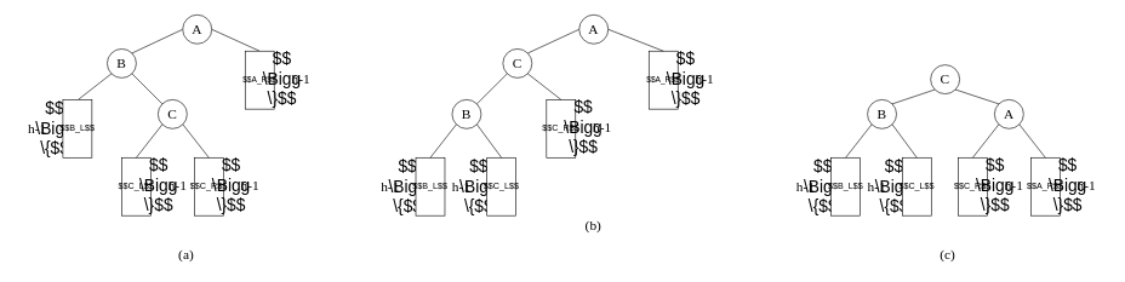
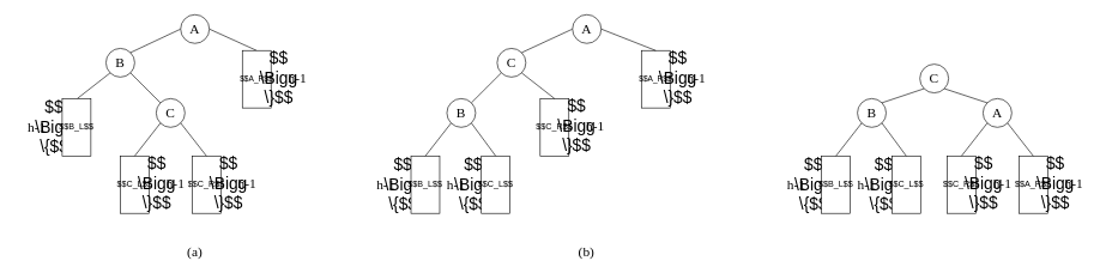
  <mxCell id="0" />
  <mxCell id="1" parent="0" />
  <mxCell id="2" style="edgeStyle=none;shape=connector;rounded=0;orthogonalLoop=1;jettySize=auto;html=1;exitX=0;exitY=1;exitDx=0;exitDy=0;entryX=0.5;entryY=0;entryDx=0;entryDy=0;labelBackgroundColor=default;strokeColor=default;align=center;verticalAlign=middle;fontFamily=Helvetica;fontSize=11;fontColor=default;endArrow=none;endFill=0;" edge="1" parent="1" source="3"><mxGeometry relative="1" as="geometry"><mxPoint x="106" y="137" as="targetPoint" /></mxGeometry></mxCell>
  <mxCell id="3" value="B" style="ellipse;whiteSpace=wrap;html=1;fontFamily=Times New Roman;fontSize=19;fontColor=default;" vertex="1" parent="1"><mxGeometry x="146" y="67" width="40" height="40" as="geometry" /></mxCell>
  <mxCell id="4" value="&lt;font face=&quot;Times New Roman&quot;&gt;&lt;span style=&quot;font-size: 19px;&quot;&gt;C&lt;/span&gt;&lt;/font&gt;" style="ellipse;whiteSpace=wrap;html=1;aspect=fixed;fontFamily=Helvetica;fontSize=11;fontColor=default;" vertex="1" parent="1"><mxGeometry x="216" y="137" width="40" height="40" as="geometry" /></mxCell>
  <mxCell id="5" style="edgeStyle=none;shape=connector;rounded=0;orthogonalLoop=1;jettySize=auto;html=1;exitX=1;exitY=1;exitDx=0;exitDy=0;labelBackgroundColor=default;strokeColor=default;align=center;verticalAlign=middle;fontFamily=Helvetica;fontSize=11;fontColor=default;endArrow=none;endFill=0;" edge="1" parent="1" source="3" target="4"><mxGeometry relative="1" as="geometry" /></mxCell>
  <mxCell id="6" value="&lt;font style=&quot;font-size: 23px;&quot;&gt;$$ \Bigg \{$$&lt;/font&gt;" style="text;html=1;strokeColor=none;fillColor=none;align=center;verticalAlign=middle;whiteSpace=wrap;rounded=0;fontSize=11;fontFamily=Helvetica;fontColor=default;" vertex="1" parent="1"><mxGeometry x="44" y="162" width="60" height="30" as="geometry" /></mxCell>
  <mxCell id="7" value="" style="group;fontFamily=Helvetica;fontSize=11;fontColor=default;" vertex="1" connectable="0" parent="1"><mxGeometry x="85" y="137" width="40" height="120" as="geometry" /></mxCell>
  <mxCell id="8" value="&lt;font style=&quot;font-size: 12px;&quot;&gt;$$B_L$$&lt;/font&gt;" style="rounded=0;whiteSpace=wrap;html=1;direction=west;fontFamily=Helvetica;fontSize=11;fontColor=default;" vertex="1" parent="7"><mxGeometry width="40" height="80" as="geometry" /></mxCell>
  <mxCell id="9" value="" style="group" vertex="1" connectable="0" parent="1"><mxGeometry x="166" y="217" width="107" height="80" as="geometry" /></mxCell>
  <mxCell id="10" value="&lt;font style=&quot;font-size: 19px;&quot; face=&quot;Times New Roman&quot;&gt;h-1&lt;/font&gt;" style="text;html=1;strokeColor=none;fillColor=none;align=center;verticalAlign=middle;whiteSpace=wrap;rounded=0;fontSize=11;fontFamily=Helvetica;fontColor=default;" vertex="1" parent="9"><mxGeometry x="47" y="24" width="60" height="30" as="geometry" /></mxCell>
  <mxCell id="11" value="" style="group" vertex="1" connectable="0" parent="9"><mxGeometry width="81" height="80" as="geometry" /></mxCell>
  <mxCell id="12" value="$$C_L$$" style="rounded=0;whiteSpace=wrap;html=1;" vertex="1" parent="11"><mxGeometry width="40" height="80" as="geometry" /></mxCell>
  <mxCell id="13" value="&lt;font style=&quot;font-size: 23px;&quot;&gt;$$ \Bigg \}$$&lt;/font&gt;" style="text;html=1;strokeColor=none;fillColor=none;align=center;verticalAlign=middle;whiteSpace=wrap;rounded=0;fontSize=11;fontFamily=Helvetica;fontColor=default;" vertex="1" parent="11"><mxGeometry x="21" y="24" width="60" height="30" as="geometry" /></mxCell>
  <mxCell id="14" style="edgeStyle=none;shape=connector;rounded=0;orthogonalLoop=1;jettySize=auto;html=1;exitX=0;exitY=1;exitDx=0;exitDy=0;entryX=0.5;entryY=0;entryDx=0;entryDy=0;labelBackgroundColor=default;strokeColor=default;align=center;verticalAlign=middle;fontFamily=Helvetica;fontSize=11;fontColor=default;endArrow=none;endFill=0;" edge="1" parent="1" source="4" target="12"><mxGeometry relative="1" as="geometry" /></mxCell>
  <mxCell id="15" value="" style="group" vertex="1" connectable="0" parent="1"><mxGeometry x="266" y="217" width="107" height="80" as="geometry" /></mxCell>
  <mxCell id="16" value="&lt;font style=&quot;font-size: 19px;&quot; face=&quot;Times New Roman&quot;&gt;h-1&lt;/font&gt;" style="text;html=1;strokeColor=none;fillColor=none;align=center;verticalAlign=middle;whiteSpace=wrap;rounded=0;fontSize=11;fontFamily=Helvetica;fontColor=default;" vertex="1" parent="15"><mxGeometry x="47" y="24" width="60" height="30" as="geometry" /></mxCell>
  <mxCell id="17" value="" style="group" vertex="1" connectable="0" parent="15"><mxGeometry width="81" height="80" as="geometry" /></mxCell>
  <mxCell id="18" value="$$C_R$$" style="rounded=0;whiteSpace=wrap;html=1;" vertex="1" parent="17"><mxGeometry width="40" height="80" as="geometry" /></mxCell>
  <mxCell id="19" value="&lt;font style=&quot;font-size: 23px;&quot;&gt;$$ \Bigg \}$$&lt;/font&gt;" style="text;html=1;strokeColor=none;fillColor=none;align=center;verticalAlign=middle;whiteSpace=wrap;rounded=0;fontSize=11;fontFamily=Helvetica;fontColor=default;" vertex="1" parent="17"><mxGeometry x="21" y="24" width="60" height="30" as="geometry" /></mxCell>
  <mxCell id="20" style="edgeStyle=none;shape=connector;rounded=0;orthogonalLoop=1;jettySize=auto;html=1;exitX=1;exitY=1;exitDx=0;exitDy=0;entryX=0.5;entryY=0;entryDx=0;entryDy=0;labelBackgroundColor=default;strokeColor=default;align=center;verticalAlign=middle;fontFamily=Helvetica;fontSize=11;fontColor=default;endArrow=none;endFill=0;" edge="1" parent="1" source="4" target="18"><mxGeometry relative="1" as="geometry" /></mxCell>
- <mxCell id="21" value="&lt;span style=&quot;font-size: 19px;&quot;&gt;&lt;font face=&quot;Times New Roman&quot;&gt;(a)&lt;/font&gt;&lt;/span&gt;" style="text;html=1;strokeColor=none;fillColor=none;align=center;verticalAlign=middle;whiteSpace=wrap;rounded=0;fontSize=11;fontFamily=Helvetica;fontColor=default;" vertex="1" parent="1"><mxGeometry x="225" y="337" width="60" height="30" as="geometry" /></mxCell>
+ <mxCell id="21" value="&lt;span style=&quot;font-size: 19px;&quot;&gt;&lt;font face=&quot;Times New Roman&quot;&gt;(a)&lt;/font&gt;&lt;/span&gt;" style="text;html=1;strokeColor=none;fillColor=none;align=center;verticalAlign=middle;whiteSpace=wrap;rounded=0;fontSize=11;fontFamily=Helvetica;fontColor=default;" vertex="1" parent="1"><mxGeometry x="240" y="337" width="60" height="30" as="geometry" /></mxCell>
  <mxCell id="22" value="&lt;font style=&quot;font-size: 19px;&quot; face=&quot;Times New Roman&quot;&gt;h-1&lt;/font&gt;" style="text;html=1;strokeColor=none;fillColor=none;align=center;verticalAlign=middle;whiteSpace=wrap;rounded=0;fontSize=11;fontFamily=Helvetica;fontColor=default;" vertex="1" parent="1"><mxGeometry x="20" y="162" width="60" height="30" as="geometry" /></mxCell>
  <mxCell id="23" style="edgeStyle=none;shape=connector;rounded=0;orthogonalLoop=1;jettySize=auto;html=1;exitX=0;exitY=0.5;exitDx=0;exitDy=0;entryX=1;entryY=0;entryDx=0;entryDy=0;labelBackgroundColor=default;strokeColor=default;align=center;verticalAlign=middle;fontFamily=Helvetica;fontSize=11;fontColor=default;endArrow=none;endFill=0;" edge="1" parent="1" source="25" target="3"><mxGeometry relative="1" as="geometry" /></mxCell>
  <mxCell id="24" style="edgeStyle=none;shape=connector;rounded=0;orthogonalLoop=1;jettySize=auto;html=1;exitX=1;exitY=0.5;exitDx=0;exitDy=0;labelBackgroundColor=default;strokeColor=default;align=center;verticalAlign=middle;fontFamily=Helvetica;fontSize=11;fontColor=default;endArrow=none;endFill=0;" edge="1" parent="1" source="25"><mxGeometry relative="1" as="geometry"><mxPoint x="356" y="70" as="targetPoint" /></mxGeometry></mxCell>
  <mxCell id="25" value="A" style="ellipse;whiteSpace=wrap;html=1;fontFamily=Times New Roman;fontSize=19;" vertex="1" parent="1"><mxGeometry x="250" y="20" width="40" height="40" as="geometry" /></mxCell>
  <mxCell id="26" value="" style="group;fontFamily=Helvetica;fontSize=11;fontColor=default;" vertex="1" connectable="0" parent="1"><mxGeometry x="336" y="70" width="107" height="80" as="geometry" /></mxCell>
  <mxCell id="27" value="&lt;font style=&quot;font-size: 19px;&quot; face=&quot;Times New Roman&quot;&gt;h-1&lt;/font&gt;" style="text;html=1;strokeColor=none;fillColor=none;align=center;verticalAlign=middle;whiteSpace=wrap;rounded=0;fontSize=11;fontFamily=Helvetica;fontColor=default;" vertex="1" parent="26"><mxGeometry x="47" y="24" width="60" height="30" as="geometry" /></mxCell>
  <mxCell id="28" value="" style="group;fontFamily=Helvetica;fontSize=11;fontColor=default;" vertex="1" connectable="0" parent="26"><mxGeometry width="81" height="80" as="geometry" /></mxCell>
  <mxCell id="29" value="$$A_R$$" style="rounded=0;whiteSpace=wrap;html=1;fontFamily=Helvetica;fontSize=11;fontColor=default;" vertex="1" parent="28"><mxGeometry width="40" height="80" as="geometry" /></mxCell>
  <mxCell id="30" value="&lt;font style=&quot;font-size: 23px;&quot;&gt;$$ \Bigg \}$$&lt;/font&gt;" style="text;html=1;strokeColor=none;fillColor=none;align=center;verticalAlign=middle;whiteSpace=wrap;rounded=0;fontSize=11;fontFamily=Helvetica;fontColor=default;" vertex="1" parent="28"><mxGeometry x="21" y="24" width="60" height="30" as="geometry" /></mxCell>
  <mxCell id="31" value="" style="group" vertex="1" connectable="0" parent="1"><mxGeometry x="506" y="20" width="493" height="347" as="geometry" /></mxCell>
  <mxCell id="32" value="" style="group;flipH=0;" vertex="1" connectable="0" parent="31"><mxGeometry y="47" width="352" height="300" as="geometry" /></mxCell>
  <mxCell id="33" value="C" style="ellipse;whiteSpace=wrap;html=1;fontFamily=Times New Roman;fontSize=19;" vertex="1" parent="32"><mxGeometry x="185" width="40" height="40" as="geometry" /></mxCell>
  <mxCell id="34" value="B" style="ellipse;whiteSpace=wrap;html=1;fontFamily=Times New Roman;fontSize=19;" vertex="1" parent="32"><mxGeometry x="115" y="70" width="40" height="40" as="geometry" /></mxCell>
  <mxCell id="35" style="rounded=0;orthogonalLoop=1;jettySize=auto;html=1;exitX=0;exitY=1;exitDx=0;exitDy=0;endArrow=none;endFill=0;" edge="1" parent="32" source="33" target="34"><mxGeometry relative="1" as="geometry" /></mxCell>
  <mxCell id="36" value="" style="group" vertex="1" connectable="0" parent="32"><mxGeometry y="150" width="105" height="120" as="geometry" /></mxCell>
  <mxCell id="37" value="&lt;font style=&quot;font-size: 19px;&quot; face=&quot;Times New Roman&quot;&gt;h-1&lt;/font&gt;" style="text;html=1;strokeColor=none;fillColor=none;align=center;verticalAlign=middle;whiteSpace=wrap;rounded=0;fontSize=11;fontFamily=Helvetica;fontColor=default;" vertex="1" parent="36"><mxGeometry y="25" width="60" height="30" as="geometry" /></mxCell>
  <mxCell id="38" value="&lt;font style=&quot;font-size: 23px;&quot;&gt;$$ \Bigg \{$$&lt;/font&gt;" style="text;html=1;strokeColor=none;fillColor=none;align=center;verticalAlign=middle;whiteSpace=wrap;rounded=0;fontSize=11;fontFamily=Helvetica;fontColor=default;" vertex="1" parent="36"><mxGeometry x="24" y="25" width="60" height="30" as="geometry" /></mxCell>
  <mxCell id="39" value="" style="group" vertex="1" connectable="0" parent="36"><mxGeometry x="65" width="40" height="120" as="geometry" /></mxCell>
  <mxCell id="40" value="&lt;font style=&quot;font-size: 12px;&quot;&gt;$$B_L$$&lt;/font&gt;" style="rounded=0;whiteSpace=wrap;html=1;direction=west;" vertex="1" parent="39"><mxGeometry width="40" height="80" as="geometry" /></mxCell>
  <mxCell id="41" style="edgeStyle=none;shape=connector;rounded=0;orthogonalLoop=1;jettySize=auto;html=1;exitX=0;exitY=1;exitDx=0;exitDy=0;entryX=0.5;entryY=1;entryDx=0;entryDy=0;labelBackgroundColor=default;strokeColor=default;align=center;verticalAlign=middle;fontFamily=Helvetica;fontSize=11;fontColor=default;endArrow=none;endFill=0;" edge="1" parent="32" source="34" target="40"><mxGeometry relative="1" as="geometry" /></mxCell>
  <mxCell id="42" value="" style="group" vertex="1" connectable="0" parent="32"><mxGeometry x="98" y="150" width="105" height="120" as="geometry" /></mxCell>
  <mxCell id="43" value="&lt;font style=&quot;font-size: 19px;&quot; face=&quot;Times New Roman&quot;&gt;h-1&lt;/font&gt;" style="text;html=1;strokeColor=none;fillColor=none;align=center;verticalAlign=middle;whiteSpace=wrap;rounded=0;fontSize=11;fontFamily=Helvetica;fontColor=default;" vertex="1" parent="42"><mxGeometry y="25" width="60" height="30" as="geometry" /></mxCell>
  <mxCell id="44" value="&lt;font style=&quot;font-size: 23px;&quot;&gt;$$ \Bigg \{$$&lt;/font&gt;" style="text;html=1;strokeColor=none;fillColor=none;align=center;verticalAlign=middle;whiteSpace=wrap;rounded=0;fontSize=11;fontFamily=Helvetica;fontColor=default;" vertex="1" parent="42"><mxGeometry x="24" y="25" width="60" height="30" as="geometry" /></mxCell>
  <mxCell id="45" value="" style="group" vertex="1" connectable="0" parent="42"><mxGeometry x="65" width="40" height="120" as="geometry" /></mxCell>
  <mxCell id="46" value="&lt;font style=&quot;font-size: 12px;&quot;&gt;$$C_L$$&lt;/font&gt;" style="rounded=0;whiteSpace=wrap;html=1;direction=west;" vertex="1" parent="45"><mxGeometry width="40" height="80" as="geometry" /></mxCell>
  <mxCell id="47" style="edgeStyle=none;shape=connector;rounded=0;orthogonalLoop=1;jettySize=auto;html=1;exitX=1;exitY=1;exitDx=0;exitDy=0;entryX=0.5;entryY=1;entryDx=0;entryDy=0;labelBackgroundColor=default;strokeColor=default;align=center;verticalAlign=middle;fontFamily=Helvetica;fontSize=11;fontColor=default;endArrow=none;endFill=0;" edge="1" parent="32" source="34" target="46"><mxGeometry relative="1" as="geometry" /></mxCell>
  <mxCell id="48" value="" style="group" vertex="1" connectable="0" parent="32"><mxGeometry x="245" y="70" width="107" height="80" as="geometry" /></mxCell>
  <mxCell id="49" value="&lt;font style=&quot;font-size: 19px;&quot; face=&quot;Times New Roman&quot;&gt;h-1&lt;/font&gt;" style="text;html=1;strokeColor=none;fillColor=none;align=center;verticalAlign=middle;whiteSpace=wrap;rounded=0;fontSize=11;fontFamily=Helvetica;fontColor=default;" vertex="1" parent="48"><mxGeometry x="47" y="24" width="60" height="30" as="geometry" /></mxCell>
  <mxCell id="50" value="" style="group" vertex="1" connectable="0" parent="48"><mxGeometry width="81" height="80" as="geometry" /></mxCell>
  <mxCell id="51" value="$$C_R$$" style="rounded=0;whiteSpace=wrap;html=1;" vertex="1" parent="50"><mxGeometry width="40" height="80" as="geometry" /></mxCell>
  <mxCell id="52" value="&lt;font style=&quot;font-size: 23px;&quot;&gt;$$ \Bigg \}$$&lt;/font&gt;" style="text;html=1;strokeColor=none;fillColor=none;align=center;verticalAlign=middle;whiteSpace=wrap;rounded=0;fontSize=11;fontFamily=Helvetica;fontColor=default;" vertex="1" parent="50"><mxGeometry x="21" y="24" width="60" height="30" as="geometry" /></mxCell>
  <mxCell id="53" style="edgeStyle=none;shape=connector;rounded=0;orthogonalLoop=1;jettySize=auto;html=1;exitX=1;exitY=1;exitDx=0;exitDy=0;entryX=0.5;entryY=0;entryDx=0;entryDy=0;labelBackgroundColor=default;strokeColor=default;align=center;verticalAlign=middle;fontFamily=Helvetica;fontSize=11;fontColor=default;endArrow=none;endFill=0;" edge="1" parent="32" source="33" target="51"><mxGeometry relative="1" as="geometry" /></mxCell>
- <mxCell id="54" value="&lt;span style=&quot;font-size: 19px;&quot;&gt;&lt;font face=&quot;Times New Roman&quot;&gt;(b)&amp;nbsp;&lt;/font&gt;&lt;/span&gt;" style="text;html=1;strokeColor=none;fillColor=none;align=center;verticalAlign=middle;whiteSpace=wrap;rounded=0;fontSize=11;fontFamily=Helvetica;fontColor=default;" vertex="1" parent="32"><mxGeometry x="282" y="230" width="60" height="30" as="geometry" /></mxCell>
+ <mxCell id="54" value="&lt;span style=&quot;font-size: 19px;&quot;&gt;&lt;font face=&quot;Times New Roman&quot;&gt;(b)&amp;nbsp;&lt;/font&gt;&lt;/span&gt;" style="text;html=1;strokeColor=none;fillColor=none;align=center;verticalAlign=middle;whiteSpace=wrap;rounded=0;fontSize=11;fontFamily=Helvetica;fontColor=default;" vertex="1" parent="32"><mxGeometry x="282" y="270" width="60" height="30" as="geometry" /></mxCell>
  <mxCell id="55" style="edgeStyle=none;shape=connector;rounded=0;orthogonalLoop=1;jettySize=auto;html=1;exitX=0;exitY=0.5;exitDx=0;exitDy=0;entryX=1;entryY=0;entryDx=0;entryDy=0;labelBackgroundColor=default;strokeColor=default;align=center;verticalAlign=middle;fontFamily=Helvetica;fontSize=11;fontColor=default;endArrow=none;endFill=0;" edge="1" parent="31" source="56" target="33"><mxGeometry relative="1" as="geometry" /></mxCell>
  <mxCell id="56" value="A" style="ellipse;whiteSpace=wrap;html=1;fontFamily=Times New Roman;fontSize=19;fontColor=default;" vertex="1" parent="31"><mxGeometry x="290" width="40" height="40" as="geometry" /></mxCell>
  <mxCell id="57" value="" style="group;fontFamily=Helvetica;fontSize=11;fontColor=default;" vertex="1" connectable="0" parent="31"><mxGeometry x="386" y="50" width="107" height="80" as="geometry" /></mxCell>
  <mxCell id="58" value="&lt;font style=&quot;font-size: 19px;&quot; face=&quot;Times New Roman&quot;&gt;h-1&lt;/font&gt;" style="text;html=1;strokeColor=none;fillColor=none;align=center;verticalAlign=middle;whiteSpace=wrap;rounded=0;fontSize=11;fontFamily=Helvetica;fontColor=default;" vertex="1" parent="57"><mxGeometry x="47" y="24" width="60" height="30" as="geometry" /></mxCell>
  <mxCell id="59" value="" style="group;fontFamily=Helvetica;fontSize=11;fontColor=default;" vertex="1" connectable="0" parent="57"><mxGeometry width="81" height="80" as="geometry" /></mxCell>
  <mxCell id="60" value="$$A_R$$" style="rounded=0;whiteSpace=wrap;html=1;fontFamily=Helvetica;fontSize=11;fontColor=default;" vertex="1" parent="59"><mxGeometry width="40" height="80" as="geometry" /></mxCell>
  <mxCell id="61" value="&lt;font style=&quot;font-size: 23px;&quot;&gt;$$ \Bigg \}$$&lt;/font&gt;" style="text;html=1;strokeColor=none;fillColor=none;align=center;verticalAlign=middle;whiteSpace=wrap;rounded=0;fontSize=11;fontFamily=Helvetica;fontColor=default;" vertex="1" parent="59"><mxGeometry x="21" y="24" width="60" height="30" as="geometry" /></mxCell>
  <mxCell id="62" style="edgeStyle=none;shape=connector;rounded=0;orthogonalLoop=1;jettySize=auto;html=1;exitX=1;exitY=0.5;exitDx=0;exitDy=0;entryX=0.5;entryY=0;entryDx=0;entryDy=0;labelBackgroundColor=default;strokeColor=default;align=center;verticalAlign=middle;fontFamily=Helvetica;fontSize=11;fontColor=default;endArrow=none;endFill=0;" edge="1" parent="31" source="56" target="60"><mxGeometry relative="1" as="geometry" /></mxCell>
  <mxCell id="63" value="B" style="ellipse;whiteSpace=wrap;html=1;fontFamily=Times New Roman;fontSize=19;" vertex="1" parent="1"><mxGeometry x="1193" y="137" width="40" height="40" as="geometry" /></mxCell>
  <mxCell id="64" value="" style="group" vertex="1" connectable="0" parent="1"><mxGeometry x="1068" y="217" width="105" height="120" as="geometry" /></mxCell>
  <mxCell id="65" value="&lt;font style=&quot;font-size: 19px;&quot; face=&quot;Times New Roman&quot;&gt;h-1&lt;/font&gt;" style="text;html=1;strokeColor=none;fillColor=none;align=center;verticalAlign=middle;whiteSpace=wrap;rounded=0;fontSize=11;fontFamily=Helvetica;fontColor=default;" vertex="1" parent="64"><mxGeometry x="10" y="25" width="60" height="30" as="geometry" /></mxCell>
  <mxCell id="66" value="&lt;font style=&quot;font-size: 23px;&quot;&gt;$$ \Bigg \{$$&lt;/font&gt;" style="text;html=1;strokeColor=none;fillColor=none;align=center;verticalAlign=middle;whiteSpace=wrap;rounded=0;fontSize=11;fontFamily=Helvetica;fontColor=default;" vertex="1" parent="64"><mxGeometry x="34" y="25" width="60" height="30" as="geometry" /></mxCell>
  <mxCell id="67" value="" style="group" vertex="1" connectable="0" parent="64"><mxGeometry x="65" width="40" height="120" as="geometry" /></mxCell>
  <mxCell id="68" value="&lt;font style=&quot;font-size: 12px;&quot;&gt;$$B_L$$&lt;/font&gt;" style="rounded=0;whiteSpace=wrap;html=1;direction=west;" vertex="1" parent="67"><mxGeometry x="10" width="40" height="80" as="geometry" /></mxCell>
  <mxCell id="69" style="edgeStyle=none;shape=connector;rounded=0;orthogonalLoop=1;jettySize=auto;html=1;exitX=0;exitY=1;exitDx=0;exitDy=0;entryX=0.5;entryY=1;entryDx=0;entryDy=0;labelBackgroundColor=default;strokeColor=default;align=center;verticalAlign=middle;fontFamily=Helvetica;fontSize=11;fontColor=default;endArrow=none;endFill=0;" edge="1" parent="1" source="63" target="68"><mxGeometry relative="1" as="geometry" /></mxCell>
  <mxCell id="70" value="" style="group" vertex="1" connectable="0" parent="1"><mxGeometry x="1166" y="217" width="105" height="120" as="geometry" /></mxCell>
  <mxCell id="71" value="&lt;font style=&quot;font-size: 19px;&quot; face=&quot;Times New Roman&quot;&gt;h-1&lt;/font&gt;" style="text;html=1;strokeColor=none;fillColor=none;align=center;verticalAlign=middle;whiteSpace=wrap;rounded=0;fontSize=11;fontFamily=Helvetica;fontColor=default;" vertex="1" parent="70"><mxGeometry x="10" y="25" width="60" height="30" as="geometry" /></mxCell>
  <mxCell id="72" value="&lt;font style=&quot;font-size: 23px;&quot;&gt;$$ \Bigg \{$$&lt;/font&gt;" style="text;html=1;strokeColor=none;fillColor=none;align=center;verticalAlign=middle;whiteSpace=wrap;rounded=0;fontSize=11;fontFamily=Helvetica;fontColor=default;" vertex="1" parent="70"><mxGeometry x="34" y="25" width="60" height="30" as="geometry" /></mxCell>
  <mxCell id="73" value="" style="group" vertex="1" connectable="0" parent="70"><mxGeometry x="65" width="40" height="120" as="geometry" /></mxCell>
  <mxCell id="74" value="&lt;font style=&quot;font-size: 12px;&quot;&gt;$$C_L$$&lt;/font&gt;" style="rounded=0;whiteSpace=wrap;html=1;direction=west;" vertex="1" parent="73"><mxGeometry x="10" width="40" height="80" as="geometry" /></mxCell>
  <mxCell id="75" style="edgeStyle=none;shape=connector;rounded=0;orthogonalLoop=1;jettySize=auto;html=1;exitX=1;exitY=1;exitDx=0;exitDy=0;entryX=0.5;entryY=1;entryDx=0;entryDy=0;labelBackgroundColor=default;strokeColor=default;align=center;verticalAlign=middle;fontFamily=Helvetica;fontSize=11;fontColor=default;endArrow=none;endFill=0;" edge="1" parent="1" source="63" target="74"><mxGeometry relative="1" as="geometry" /></mxCell>
  <mxCell id="76" value="&lt;font face=&quot;Times New Roman&quot;&gt;&lt;span style=&quot;font-size: 19px;&quot;&gt;A&lt;/span&gt;&lt;/font&gt;" style="ellipse;whiteSpace=wrap;html=1;aspect=fixed;fontFamily=Helvetica;fontSize=11;fontColor=default;" vertex="1" parent="1"><mxGeometry x="1368" y="137" width="40" height="40" as="geometry" /></mxCell>
  <mxCell id="77" value="" style="group" vertex="1" connectable="0" parent="1"><mxGeometry x="1318" y="217" width="107" height="80" as="geometry" /></mxCell>
  <mxCell id="78" value="&lt;font style=&quot;font-size: 19px;&quot; face=&quot;Times New Roman&quot;&gt;h-1&lt;/font&gt;" style="text;html=1;strokeColor=none;fillColor=none;align=center;verticalAlign=middle;whiteSpace=wrap;rounded=0;fontSize=11;fontFamily=Helvetica;fontColor=default;" vertex="1" parent="77"><mxGeometry x="47" y="24" width="60" height="30" as="geometry" /></mxCell>
  <mxCell id="79" value="" style="group" vertex="1" connectable="0" parent="77"><mxGeometry width="81" height="80" as="geometry" /></mxCell>
  <mxCell id="80" value="$$C_R$$" style="rounded=0;whiteSpace=wrap;html=1;" vertex="1" parent="79"><mxGeometry width="40" height="80" as="geometry" /></mxCell>
  <mxCell id="81" value="&lt;font style=&quot;font-size: 23px;&quot;&gt;$$ \Bigg \}$$&lt;/font&gt;" style="text;html=1;strokeColor=none;fillColor=none;align=center;verticalAlign=middle;whiteSpace=wrap;rounded=0;fontSize=11;fontFamily=Helvetica;fontColor=default;" vertex="1" parent="79"><mxGeometry x="21" y="24" width="60" height="30" as="geometry" /></mxCell>
  <mxCell id="82" style="edgeStyle=none;shape=connector;rounded=0;orthogonalLoop=1;jettySize=auto;html=1;exitX=0;exitY=1;exitDx=0;exitDy=0;entryX=0.5;entryY=0;entryDx=0;entryDy=0;labelBackgroundColor=default;strokeColor=default;align=center;verticalAlign=middle;fontFamily=Helvetica;fontSize=11;fontColor=default;endArrow=none;endFill=0;" edge="1" parent="1" source="76" target="80"><mxGeometry relative="1" as="geometry" /></mxCell>
  <mxCell id="83" value="" style="group" vertex="1" connectable="0" parent="1"><mxGeometry x="1418" y="217" width="107" height="80" as="geometry" /></mxCell>
  <mxCell id="84" value="&lt;font style=&quot;font-size: 19px;&quot; face=&quot;Times New Roman&quot;&gt;h-1&lt;/font&gt;" style="text;html=1;strokeColor=none;fillColor=none;align=center;verticalAlign=middle;whiteSpace=wrap;rounded=0;fontSize=11;fontFamily=Helvetica;fontColor=default;" vertex="1" parent="83"><mxGeometry x="47" y="24" width="60" height="30" as="geometry" /></mxCell>
  <mxCell id="85" value="" style="group" vertex="1" connectable="0" parent="83"><mxGeometry width="81" height="80" as="geometry" /></mxCell>
  <mxCell id="86" value="$$A_R$$" style="rounded=0;whiteSpace=wrap;html=1;" vertex="1" parent="85"><mxGeometry width="40" height="80" as="geometry" /></mxCell>
  <mxCell id="87" value="&lt;font style=&quot;font-size: 23px;&quot;&gt;$$ \Bigg \}$$&lt;/font&gt;" style="text;html=1;strokeColor=none;fillColor=none;align=center;verticalAlign=middle;whiteSpace=wrap;rounded=0;fontSize=11;fontFamily=Helvetica;fontColor=default;" vertex="1" parent="85"><mxGeometry x="21" y="24" width="60" height="30" as="geometry" /></mxCell>
  <mxCell id="88" style="edgeStyle=none;shape=connector;rounded=0;orthogonalLoop=1;jettySize=auto;html=1;exitX=1;exitY=1;exitDx=0;exitDy=0;entryX=0.5;entryY=0;entryDx=0;entryDy=0;labelBackgroundColor=default;strokeColor=default;align=center;verticalAlign=middle;fontFamily=Helvetica;fontSize=11;fontColor=default;endArrow=none;endFill=0;" edge="1" parent="1" source="76" target="86"><mxGeometry relative="1" as="geometry" /></mxCell>
  <mxCell id="89" style="edgeStyle=none;shape=connector;rounded=0;orthogonalLoop=1;jettySize=auto;html=1;exitX=0;exitY=1;exitDx=0;exitDy=0;entryX=1;entryY=0;entryDx=0;entryDy=0;labelBackgroundColor=default;strokeColor=default;align=center;verticalAlign=middle;fontFamily=Helvetica;fontSize=11;fontColor=default;endArrow=none;endFill=0;" edge="1" parent="1" source="91" target="63"><mxGeometry relative="1" as="geometry" /></mxCell>
  <mxCell id="90" style="edgeStyle=none;shape=connector;rounded=0;orthogonalLoop=1;jettySize=auto;html=1;exitX=1;exitY=1;exitDx=0;exitDy=0;entryX=0;entryY=0;entryDx=0;entryDy=0;labelBackgroundColor=default;strokeColor=default;align=center;verticalAlign=middle;fontFamily=Helvetica;fontSize=11;fontColor=default;endArrow=none;endFill=0;" edge="1" parent="1" source="91" target="76"><mxGeometry relative="1" as="geometry" /></mxCell>
  <mxCell id="91" value="C" style="ellipse;whiteSpace=wrap;html=1;fontFamily=Times New Roman;fontSize=19;fontColor=default;" vertex="1" parent="1"><mxGeometry x="1280" y="89" width="40" height="40" as="geometry" /></mxCell>
- <mxCell id="92" value="&lt;span style=&quot;font-size: 19px;&quot;&gt;&lt;font face=&quot;Times New Roman&quot;&gt;(c)&amp;nbsp;&lt;/font&gt;&lt;/span&gt;" style="text;html=1;strokeColor=none;fillColor=none;align=center;verticalAlign=middle;whiteSpace=wrap;rounded=0;fontSize=11;fontFamily=Helvetica;fontColor=default;" vertex="1" parent="1"><mxGeometry x="1276" y="337" width="60" height="30" as="geometry" /></mxCell>
